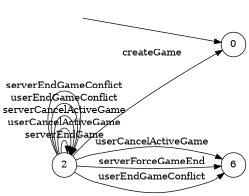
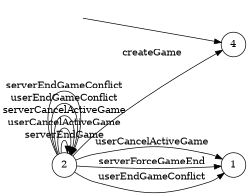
  digraph {
    rankdir=LR
    node [shape=circle]
    "" [shape=plaintext]
-   n2 [label=0]
-   n3 [label=6]
+   n2 [label=4]
+   n3 [label=1]
    n4 [label=2]
    "" -> n2
    n4 -> n2 [label=createGame]
    n4 -> n3 [label=userCancelActiveGame]
    n4 -> n3 [label=serverForceGameEnd]
    n4 -> n3 [label=userEndGameConflict]
    n4 -> n4 [label=serverEndGame]
    n4 -> n4 [label=userCancelActiveGame]
    n4 -> n4 [label=serverCancelActiveGame]
    n4 -> n4 [label=userEndGameConflict]
    n4 -> n4 [label=serverEndGameConflict]
  }
